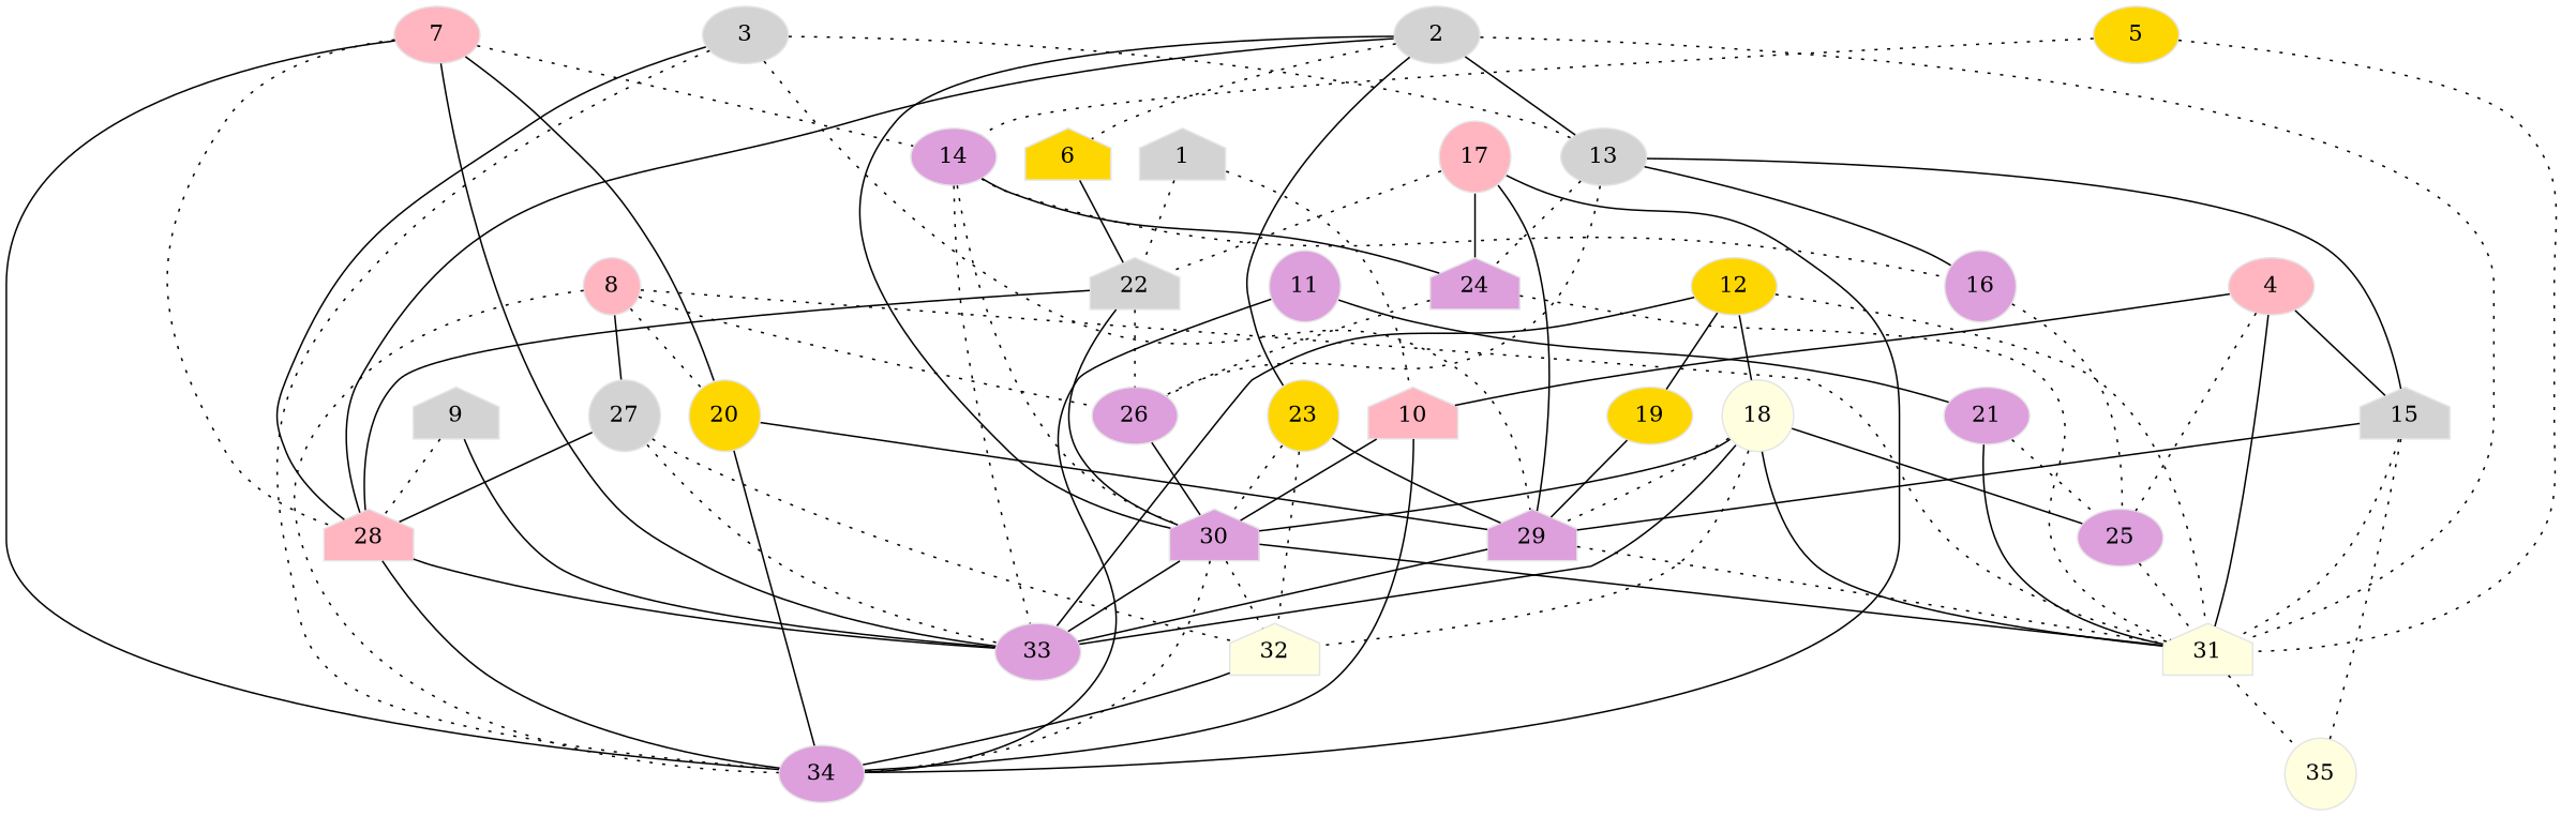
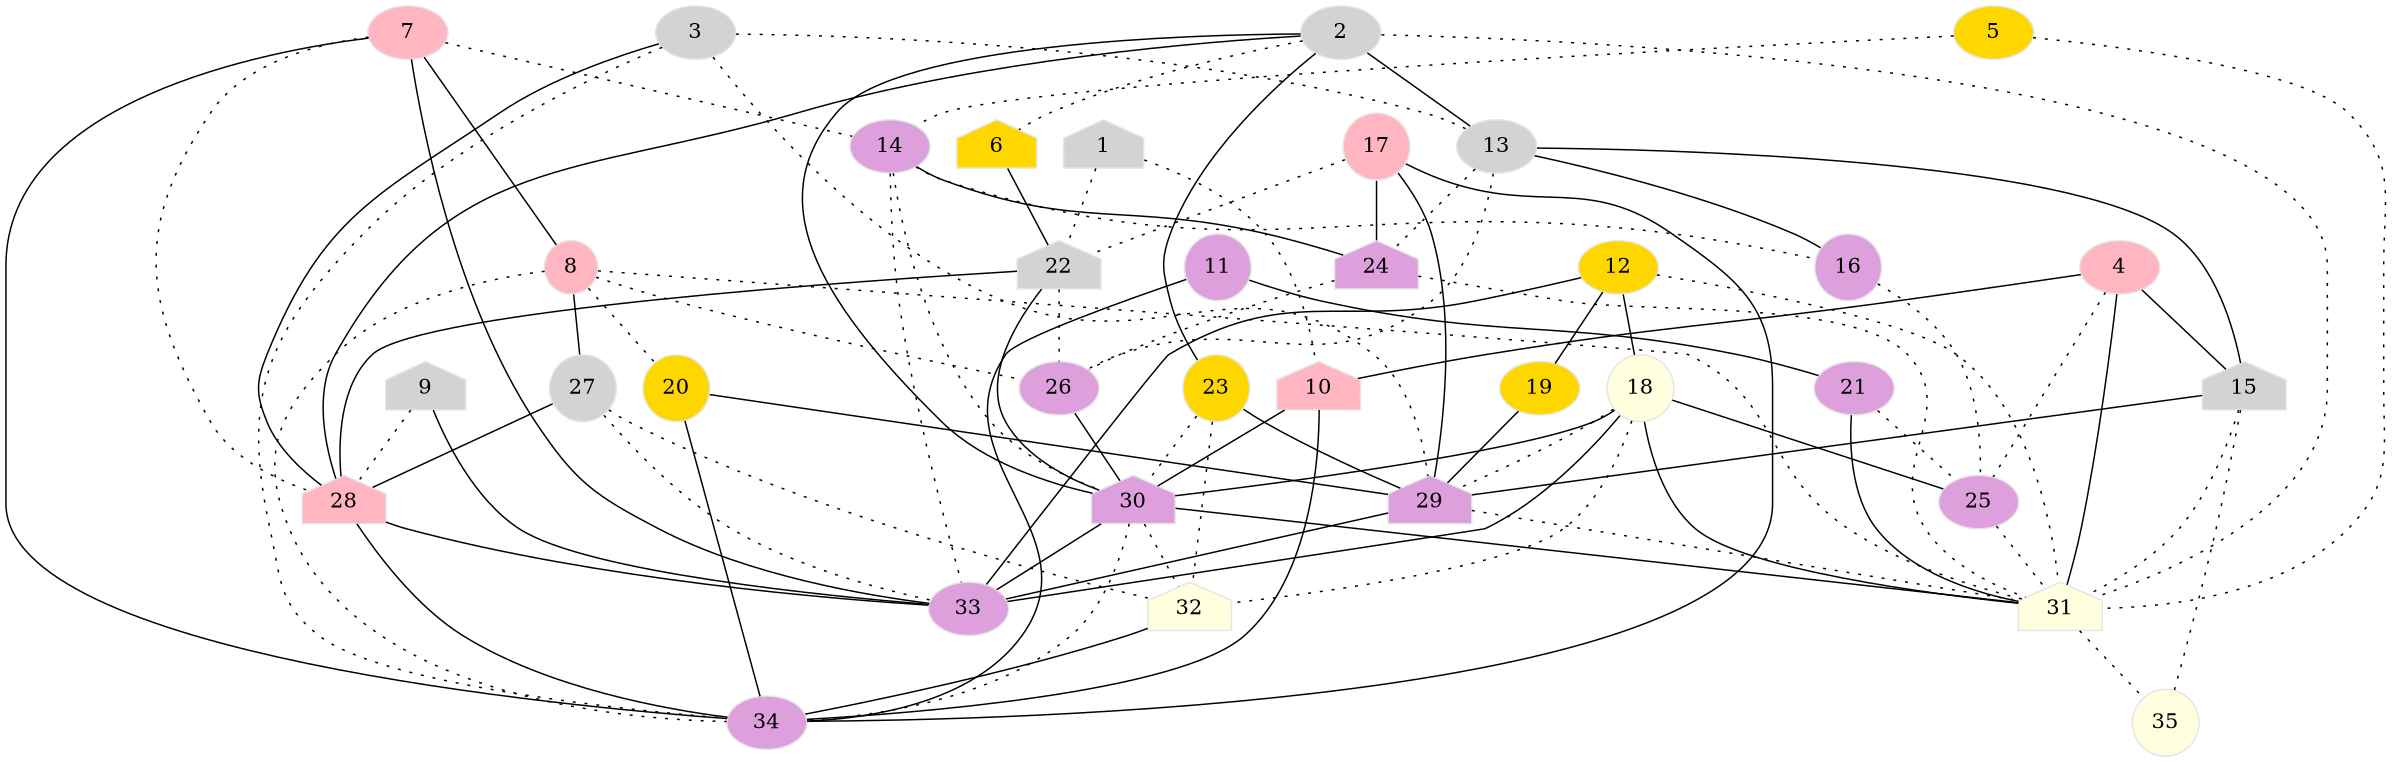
  graph {
    node [color=gray90 fillcolor=plum shape=ellipse style=filled]
    edge [style=solid weight=1.0]
    1 [fillcolor=lightgrey shape=house]
    10 [fillcolor=lightpink shape=house]
    22 [fillcolor=lightgrey shape=house]
    30 [shape=house]
    34
    28 [fillcolor=lightpink shape=house]
    26
    2 [fillcolor=lightgrey]
    6 [fillcolor=gold shape=house]
    13 [fillcolor=lightgrey]
    23 [fillcolor=gold shape=circle]
    31 [fillcolor=lightyellow shape=house]
    15 [fillcolor=lightgrey shape=house]
    16 [shape=circle]
    24 [shape=house]
    29 [shape=house]
    32 [fillcolor=lightyellow shape=house]
    33
    35 [fillcolor=lightyellow shape=circle]
    3 [fillcolor=lightgrey]
    4 [fillcolor=lightpink]
    25
    5 [fillcolor=gold]
    14
    7 [fillcolor=lightpink]
    8 [fillcolor=lightpink shape=circle]
    20 [fillcolor=gold shape=circle]
    27 [fillcolor=lightgrey shape=circle]
    9 [fillcolor=lightgrey shape=house]
    11 [shape=circle]
    21
    12 [fillcolor=gold]
    18 [fillcolor=lightyellow shape=circle]
    19 [fillcolor=gold]
    17 [fillcolor=lightpink shape=circle]
    1 -- 10 [style=dotted]
    1 -- 22 [style=dotted weight=2.0]
    10 -- 30 [weight=2.0]
    10 -- 34 [weight=2.0]
    22 -- 30
    22 -- 28
    22 -- 26 [style=dotted]
    30 -- 34 [style=dotted]
    30 -- 31
    30 -- 32 [style=dotted]
    30 -- 33
    28 -- 34
    28 -- 33
    26 -- 30
    2 -- 30
    2 -- 28
    2 -- 6 [style=dotted]
    2 -- 13
    2 -- 23
    2 -- 31 [style=dotted weight=3.0]
    6 -- 22
    13 -- 26 [style=dotted]
    13 -- 15
    13 -- 16
    13 -- 24 [style=dotted]
    23 -- 30 [style=dotted]
    23 -- 29
    23 -- 32 [style=dotted]
    31 -- 35 [style=dotted]
    15 -- 31 [style=dotted]
    15 -- 29 [weight=2.0]
    15 -- 35 [style=dotted]
    16 -- 25 [style=dotted]
    24 -- 26 [style=dotted]
    24 -- 31 [style=dotted]
    29 -- 31 [style=dotted]
    29 -- 33 [weight=2.0]
    32 -- 34
    3 -- 34 [style=dotted]
    3 -- 28
    3 -- 13 [style=dotted]
    3 -- 29 [style=dotted weight=2.0]
    4 -- 10
    4 -- 31
    4 -- 15
    4 -- 25 [style=dotted]
    25 -- 31 [style=dotted weight=2.0]
    5 -- 31 [style=dotted]
    5 -- 14 [style=dotted]
    14 -- 30 [style=dotted]
    14 -- 16 [style=dotted]
    14 -- 24
    14 -- 33 [style=dotted]
    7 -- 34
    7 -- 28 [style=dotted]
    7 -- 33
    7 -- 14 [style=dotted weight=2.0]
-   7 -- 20
+   7 -- 8
    8 -- 34 [style=dotted weight=2.0]
    8 -- 26 [style=dotted]
    8 -- 31 [style=dotted]
    8 -- 20 [style=dotted]
    8 -- 27
    20 -- 34
    20 -- 29
    27 -- 28
    27 -- 32 [style=dotted]
    27 -- 33 [style=dotted]
    9 -- 28 [style=dotted]
    9 -- 33
    11 -- 34
    11 -- 21
    21 -- 31
    21 -- 25 [style=dotted]
    12 -- 31 [style=dotted weight=2.0]
    12 -- 33 [weight=2.0]
    12 -- 18
    12 -- 19
    18 -- 30
    18 -- 31
    18 -- 29 [style=dotted]
    18 -- 32 [style=dotted]
    18 -- 33
    18 -- 25
    19 -- 29
    17 -- 22 [style=dotted]
    17 -- 34
    17 -- 24 [weight=2.0]
    17 -- 29
  }
